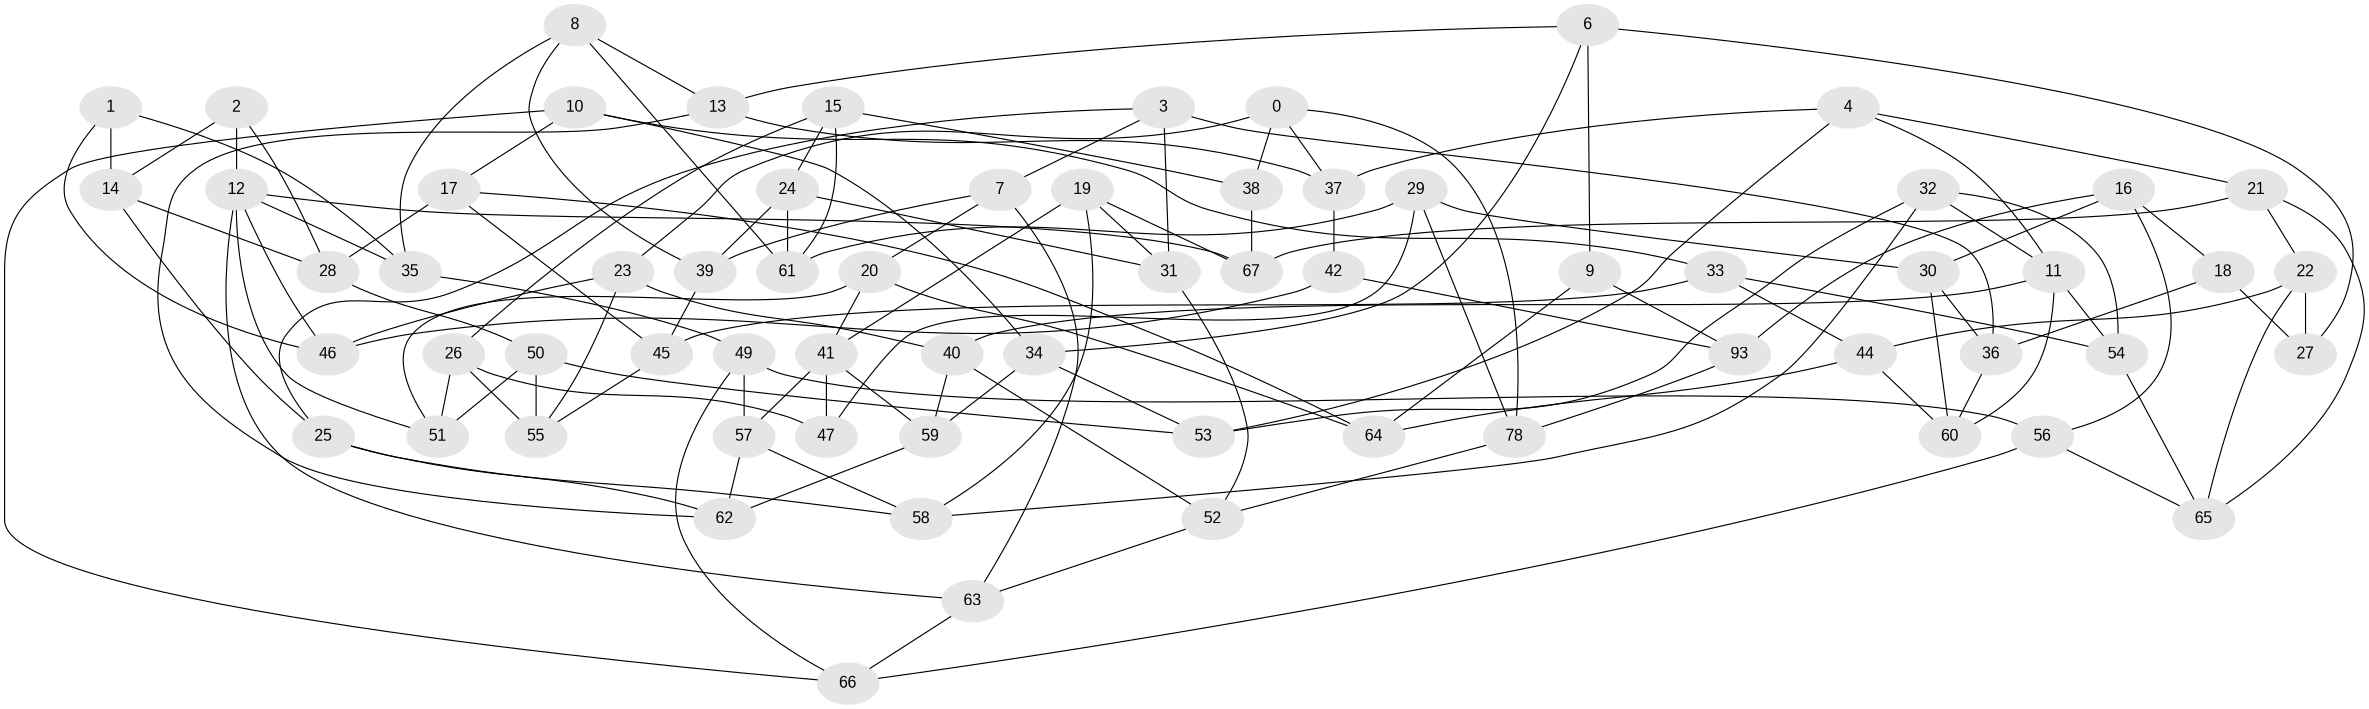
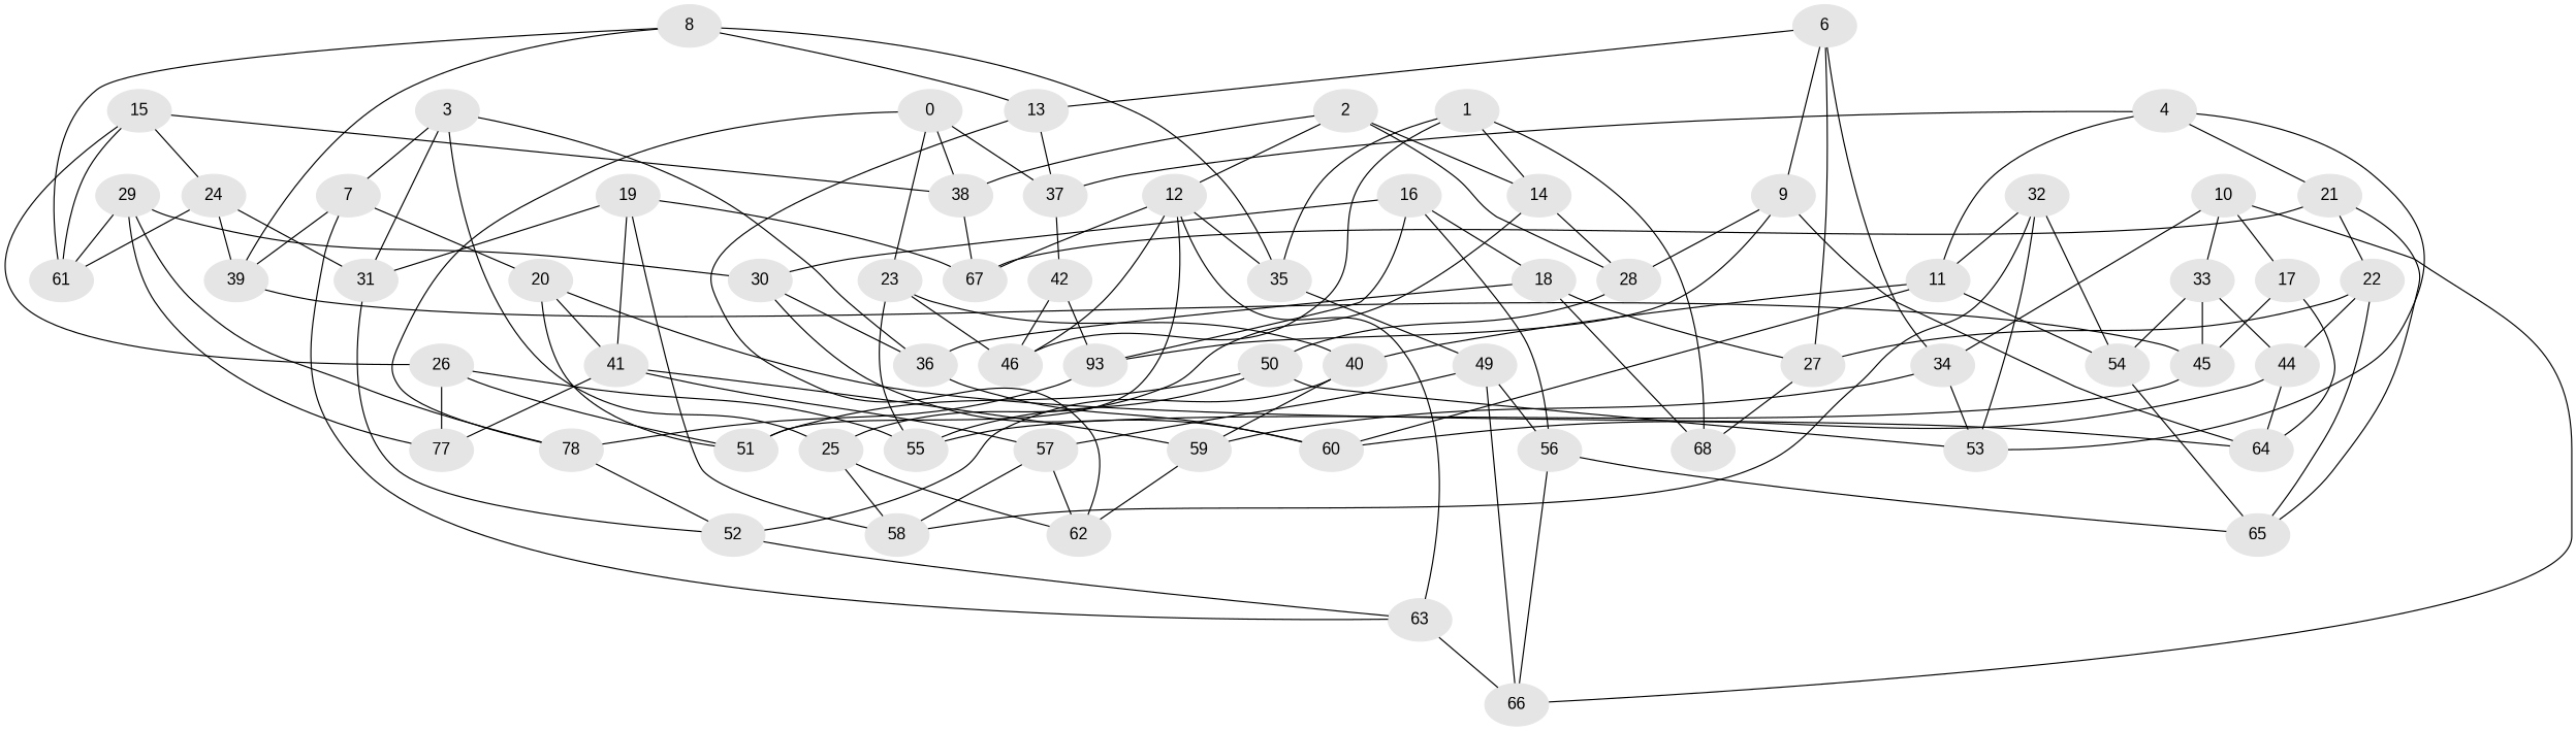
  graph {
    fontname="Liberation Sans"
    node [color=gray90 fontname="Liberation Sans" style=filled]
    edge [fontname="Liberation Sans"]
    1
    14
    35
    46
+   68
    28
    25
    49
    2
    12
    38
    63
    67
    51
    50
    3
    7
    31
    36
    20
    39
    62
    58
    52
    60
    4
    11
    21
    37
    53
    40
    54
    22
    65
    42
    n36 [label=0]
    23
    n38 [label=78]
    55
    6
    9
    13
    27
    34
    n45 [label=93]
    64
    59
    41
    45
    66
    8
    61
    10
    17
    33
    44
    15
    24
    26
-   47
+   47 [label=77]
    16
    18
    30
    56
    19
    57
    29
    32
    1 -- 14
    1 -- 35
    1 -- 46
+   1 -- 68
    14 -- 28
    14 -- 25
    35 -- 49
    28 -- 50
    25 -- 62
    25 -- 58
    49 -- 66
    49 -- 56
    49 -- 57
    2 -- 14
    2 -- 28
    2 -- 12
+   2 -- 38
    12 -- 35
    12 -- 46
    12 -- 63
    12 -- 67
    12 -- 51
    38 -- 67
    63 -- 66
    50 -- 51
    50 -- 53
    50 -- 55
    3 -- 25
    3 -- 7
    3 -- 31
    3 -- 36
    7 -- 63
    7 -- 20
    7 -- 39
    31 -- 52
    36 -- 60
    20 -- 51
    20 -- 64
    20 -- 41
    39 -- 45
    52 -- 63
    4 -- 11
    4 -- 21
    4 -- 37
    4 -- 53
    11 -- 60
    11 -- 40
    11 -- 54
    21 -- 67
    21 -- 22
    21 -- 65
    37 -- 42
    40 -- 52
    40 -- 59
    54 -- 65
    22 -- 65
    22 -- 27
    22 -- 44
    42 -- 46
    42 -- n45
    n36 -- 38
    n36 -- 37
    n36 -- 23
    n36 -- n38
    23 -- 46
    23 -- 40
    23 -- 55
    n38 -- 52
    6 -- 9
    6 -- 13
    6 -- 27
    6 -- 34
    9 -- n45
    9 -- 64
    13 -- 62
    13 -- 37
+   27 -- 68
    34 -- 53
    34 -- 59
    n45 -- n38
    59 -- 62
    41 -- 59
    41 -- 47
    41 -- 57
    45 -- 55
    8 -- 35
    8 -- 39
    8 -- 13
    8 -- 61
    10 -- 34
    10 -- 66
    10 -- 17
    10 -- 33
-   17 -- 28
+   9 -- 28
    17 -- 64
    17 -- 45
    33 -- 54
    33 -- 45
    33 -- 44
    44 -- 60
    44 -- 64
    15 -- 38
    15 -- 61
    15 -- 24
    15 -- 26
    24 -- 31
    24 -- 39
    24 -- 61
    26 -- 51
    26 -- 55
    26 -- 47
    16 -- n45
    16 -- 18
    16 -- 30
    16 -- 56
+   18 -- 68
    18 -- 36
    18 -- 27
    30 -- 36
    30 -- 60
    56 -- 65
    56 -- 66
    19 -- 67
    19 -- 31
    19 -- 58
    19 -- 41
    57 -- 62
    57 -- 58
    29 -- n38
    29 -- 61
    29 -- 47
    29 -- 30
    32 -- 58
    32 -- 11
    32 -- 53
    32 -- 54
  }
